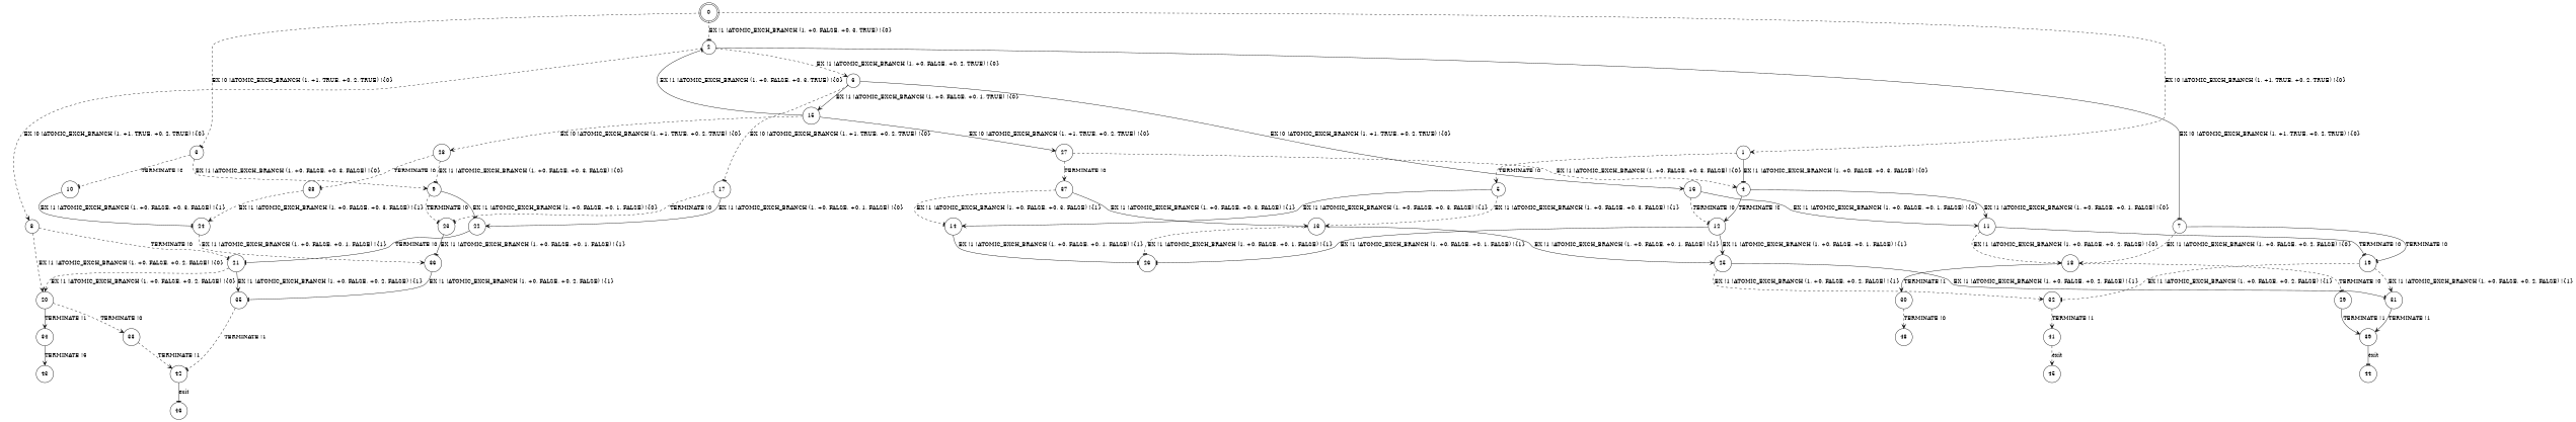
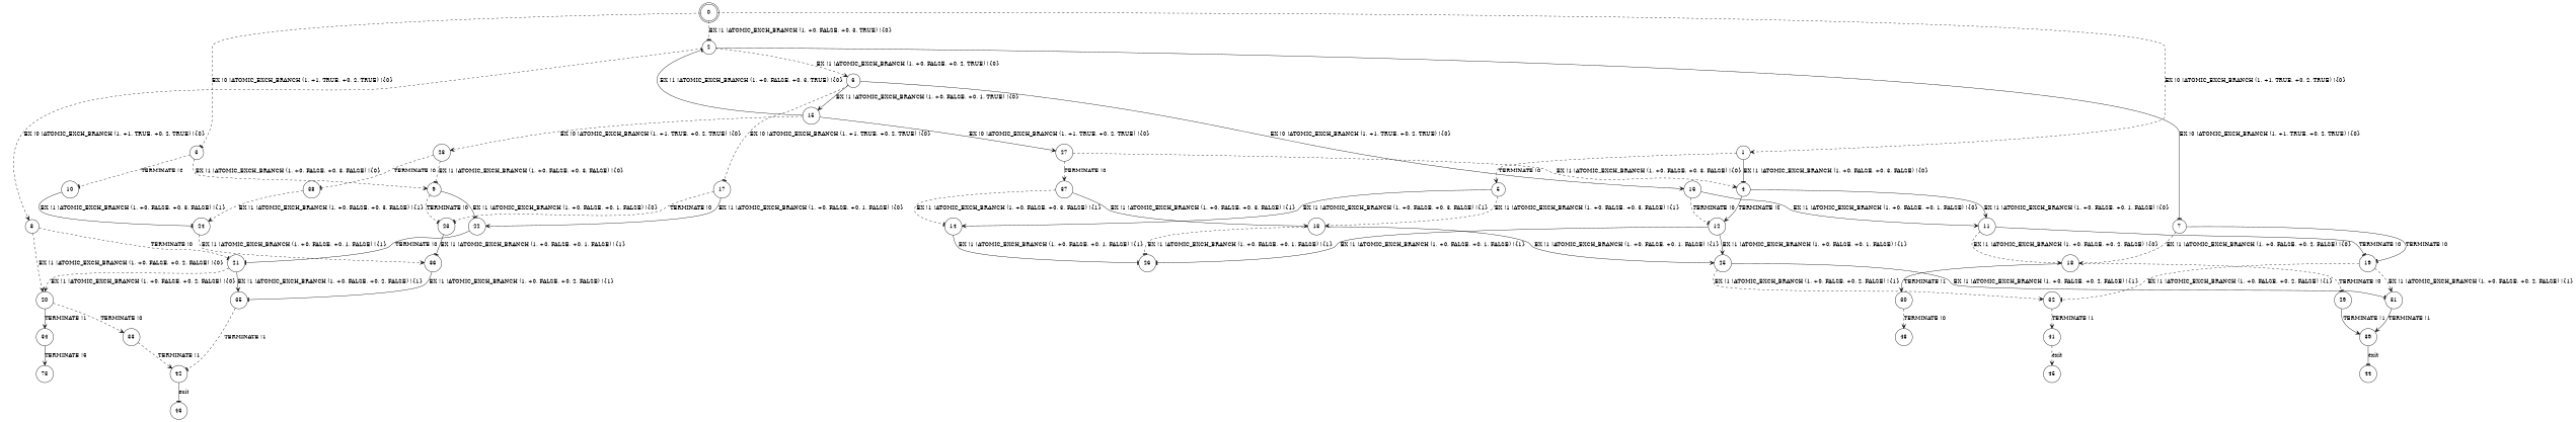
  digraph {
    node [shape=circle]
    edge [arrowhead=vee style=dashed]
    0 [peripheries=2]
    1
    2
    3
    4
    5
    6
    7
    8
    9
    10
    11
    12
    13
    14
    15
    16
    17
    18
    19
    20
    21
    22
    23
    24
    25
    26
    27
    28
    29
    30
    31
    32
    33
    34
    35
    36
    37
    38
    39
    n41 [label=48]
    41
    42
-   43
+   43 [label=73]
    44
    45
    46
    0 -> 1 [label="EX !0 !ATOMIC_EXCH_BRANCH (1, +1, TRUE, +0, 2, TRUE) !{0}"]
    0 -> 2 [arrowhead=tee label="EX !1 !ATOMIC_EXCH_BRANCH (1, +0, FALSE, +0, 3, TRUE) !{0}"]
    0 -> 3 [arrowhead=tee label="EX !0 !ATOMIC_EXCH_BRANCH (1, +1, TRUE, +0, 2, TRUE) !{0}"]
    1 -> 4 [arrowhead=tee label="EX !1 !ATOMIC_EXCH_BRANCH (1, +0, FALSE, +0, 3, FALSE) !{0}" style=solid]
    1 -> 5 [label="TERMINATE !0"]
    2 -> 6 [label="EX !1 !ATOMIC_EXCH_BRANCH (1, +0, FALSE, +0, 2, TRUE) !{0}"]
    2 -> 7 [arrowhead=tee label="EX !0 !ATOMIC_EXCH_BRANCH (1, +1, TRUE, +0, 2, TRUE) !{0}" style=solid]
    2 -> 8 [label="EX !0 !ATOMIC_EXCH_BRANCH (1, +1, TRUE, +0, 2, TRUE) !{0}"]
    3 -> 9 [label="EX !1 !ATOMIC_EXCH_BRANCH (1, +0, FALSE, +0, 3, FALSE) !{0}"]
    3 -> 10 [arrowhead=tee label="TERMINATE !0"]
    4 -> 11 [label="EX !1 !ATOMIC_EXCH_BRANCH (1, +0, FALSE, +0, 1, FALSE) !{0}" style=solid]
    4 -> 12 [label="TERMINATE !0" style=solid]
    5 -> 13 [label="EX !1 !ATOMIC_EXCH_BRANCH (1, +0, FALSE, +0, 3, FALSE) !{1}"]
    5 -> 14 [label="EX !1 !ATOMIC_EXCH_BRANCH (1, +0, FALSE, +0, 3, FALSE) !{1}" style=solid]
    6 -> 15 [label="EX !1 !ATOMIC_EXCH_BRANCH (1, +0, FALSE, +0, 1, TRUE) !{0}" style=solid]
    6 -> 16 [label="EX !0 !ATOMIC_EXCH_BRANCH (1, +1, TRUE, +0, 2, TRUE) !{0}" style=solid]
    6 -> 17 [arrowhead=tee label="EX !0 !ATOMIC_EXCH_BRANCH (1, +1, TRUE, +0, 2, TRUE) !{0}"]
    7 -> 18 [label="EX !1 !ATOMIC_EXCH_BRANCH (1, +0, FALSE, +0, 2, FALSE) !{0}"]
    7 -> 19 [arrowhead=tee label="TERMINATE !0" style=solid]
    8 -> 20 [label="EX !1 !ATOMIC_EXCH_BRANCH (1, +0, FALSE, +0, 2, FALSE) !{0}"]
    8 -> 21 [arrowhead=tee label="TERMINATE !0"]
    9 -> 22 [arrowhead=tee label="EX !1 !ATOMIC_EXCH_BRANCH (1, +0, FALSE, +0, 1, FALSE) !{0}" style=solid]
    9 -> 23 [arrowhead=tee label="TERMINATE !0"]
    10 -> 24 [arrowhead=tee label="EX !1 !ATOMIC_EXCH_BRANCH (1, +0, FALSE, +0, 3, FALSE) !{1}" style=solid]
    11 -> 18 [label="EX !1 !ATOMIC_EXCH_BRANCH (1, +0, FALSE, +0, 2, FALSE) !{0}"]
    11 -> 19 [arrowhead=tee label="TERMINATE !0" style=solid]
    12 -> 25 [label="EX !1 !ATOMIC_EXCH_BRANCH (1, +0, FALSE, +0, 1, FALSE) !{1}" style=solid]
    12 -> 26 [arrowhead=tee label="EX !1 !ATOMIC_EXCH_BRANCH (1, +0, FALSE, +0, 1, FALSE) !{1}" style=solid]
    13 -> 25 [label="EX !1 !ATOMIC_EXCH_BRANCH (1, +0, FALSE, +0, 1, FALSE) !{1}" style=solid]
    13 -> 26 [arrowhead=tee label="EX !1 !ATOMIC_EXCH_BRANCH (1, +0, FALSE, +0, 1, FALSE) !{1}"]
    14 -> 26 [arrowhead=tee label="EX !1 !ATOMIC_EXCH_BRANCH (1, +0, FALSE, +0, 1, FALSE) !{1}" style=solid]
    15 -> 2 [arrowhead=tee label="EX !1 !ATOMIC_EXCH_BRANCH (1, +0, FALSE, +0, 3, TRUE) !{0}" style=solid]
    15 -> 27 [label="EX !0 !ATOMIC_EXCH_BRANCH (1, +1, TRUE, +0, 2, TRUE) !{0}" style=solid]
    15 -> 28 [label="EX !0 !ATOMIC_EXCH_BRANCH (1, +1, TRUE, +0, 2, TRUE) !{0}"]
    16 -> 11 [label="EX !1 !ATOMIC_EXCH_BRANCH (1, +0, FALSE, +0, 1, FALSE) !{0}" style=solid]
    16 -> 12 [arrowhead=tee label="TERMINATE !0"]
    17 -> 22 [label="EX !1 !ATOMIC_EXCH_BRANCH (1, +0, FALSE, +0, 1, FALSE) !{0}" style=solid]
    17 -> 23 [arrowhead=tee label="TERMINATE !0"]
    18 -> 29 [arrowhead=tee label="TERMINATE !0"]
    18 -> 30 [label="TERMINATE !1" style=solid]
    19 -> 31 [label="EX !1 !ATOMIC_EXCH_BRANCH (1, +0, FALSE, +0, 2, FALSE) !{1}"]
    19 -> 32 [arrowhead=tee label="EX !1 !ATOMIC_EXCH_BRANCH (1, +0, FALSE, +0, 2, FALSE) !{1}"]
    20 -> 33 [label="TERMINATE !0"]
    20 -> 34 [label="TERMINATE !1" style=solid]
    21 -> 20 [label="EX !1 !ATOMIC_EXCH_BRANCH (1, +0, FALSE, +0, 2, FALSE) !{0}"]
    21 -> 35 [label="EX !1 !ATOMIC_EXCH_BRANCH (1, +0, FALSE, +0, 2, FALSE) !{1}" style=solid]
    22 -> 21 [arrowhead=tee label="TERMINATE !0" style=solid]
    23 -> 36 [arrowhead=tee label="EX !1 !ATOMIC_EXCH_BRANCH (1, +0, FALSE, +0, 1, FALSE) !{1}" style=solid]
    24 -> 36 [label="EX !1 !ATOMIC_EXCH_BRANCH (1, +0, FALSE, +0, 1, FALSE) !{1}"]
    25 -> 31 [arrowhead=tee label="EX !1 !ATOMIC_EXCH_BRANCH (1, +0, FALSE, +0, 2, FALSE) !{1}" style=solid]
    25 -> 32 [label="EX !1 !ATOMIC_EXCH_BRANCH (1, +0, FALSE, +0, 2, FALSE) !{1}"]
    27 -> 4 [label="EX !1 !ATOMIC_EXCH_BRANCH (1, +0, FALSE, +0, 3, FALSE) !{0}"]
    27 -> 37 [label="TERMINATE !0"]
    28 -> 9 [arrowhead=tee label="EX !1 !ATOMIC_EXCH_BRANCH (1, +0, FALSE, +0, 3, FALSE) !{0}"]
    28 -> 38 [arrowhead=tee label="TERMINATE !0"]
    29 -> 39 [label="TERMINATE !1" style=solid]
    30 -> n41 [label="TERMINATE !0"]
    31 -> 39 [label="TERMINATE !1" style=solid]
    32 -> 41 [label="TERMINATE !1"]
    33 -> 42 [label="TERMINATE !1"]
    34 -> 43 [label="TERMINATE !6" style=solid]
    35 -> 42 [arrowhead=tee label="TERMINATE !1"]
    36 -> 35 [arrowhead=tee label="EX !1 !ATOMIC_EXCH_BRANCH (1, +0, FALSE, +0, 2, FALSE) !{1}" style=solid]
    37 -> 13 [label="EX !1 !ATOMIC_EXCH_BRANCH (1, +0, FALSE, +0, 3, FALSE) !{1}" style=solid]
    37 -> 14 [arrowhead=tee label="EX !1 !ATOMIC_EXCH_BRANCH (1, +0, FALSE, +0, 3, FALSE) !{1}"]
    38 -> 24 [label="EX !1 !ATOMIC_EXCH_BRANCH (1, +0, FALSE, +0, 3, FALSE) !{1}"]
    39 -> 44 [arrowhead=tee label=exit style=solid]
    41 -> 45 [label=exit]
    42 -> 46 [arrowhead=tee label=exit style=solid]
  }
